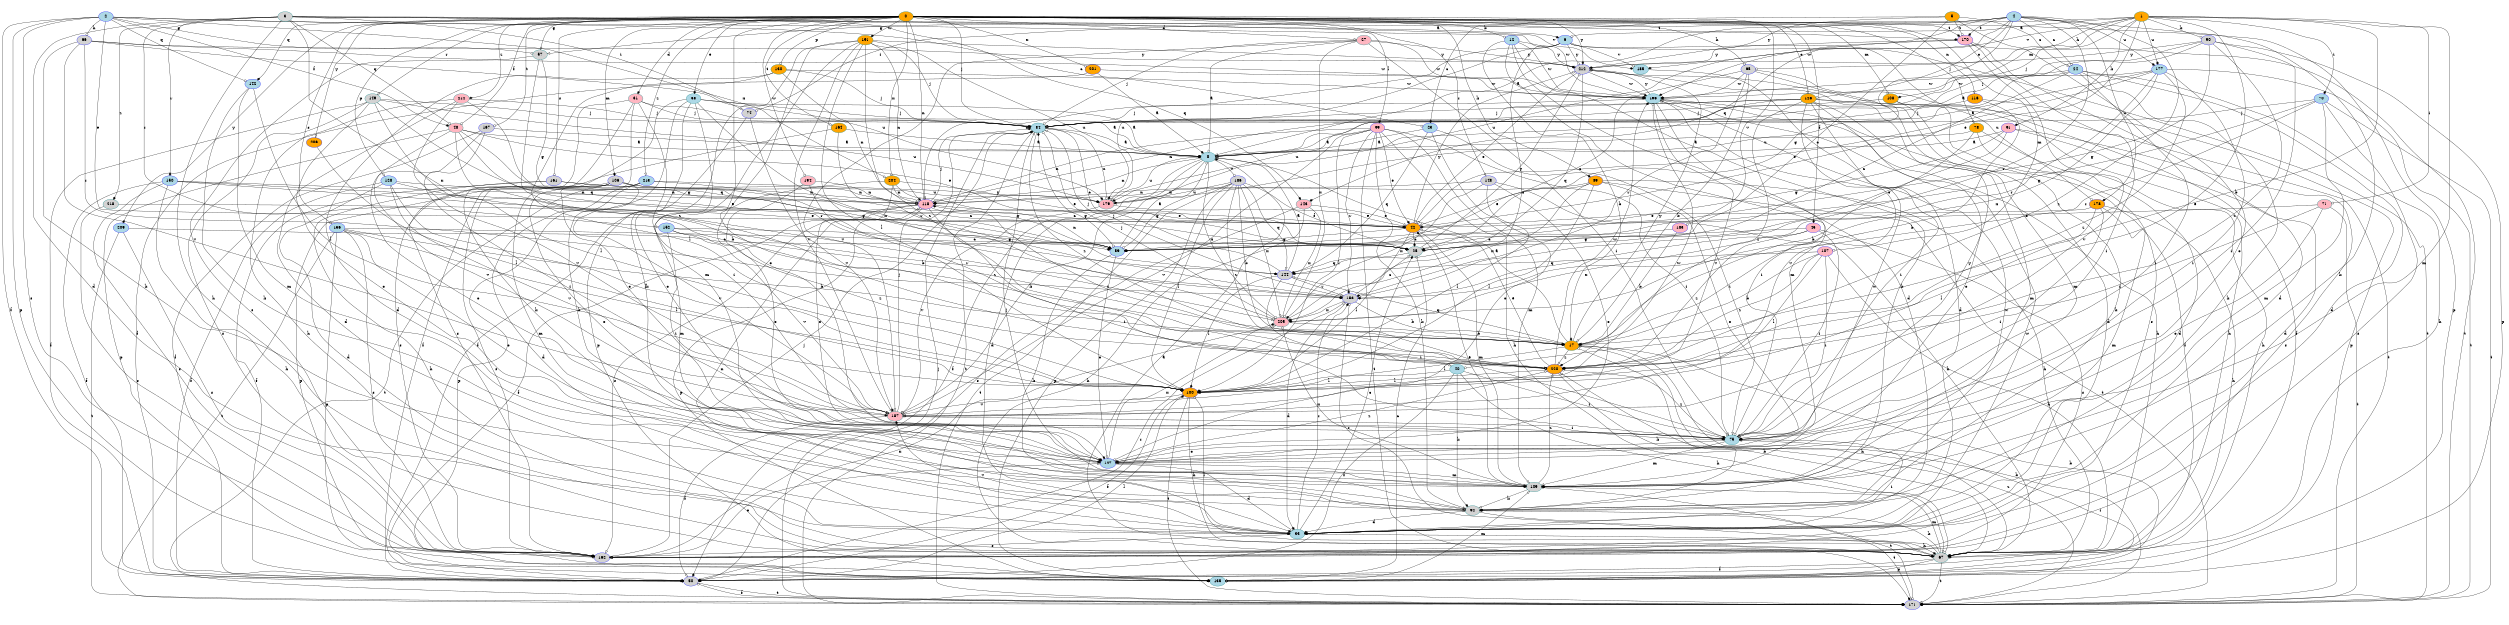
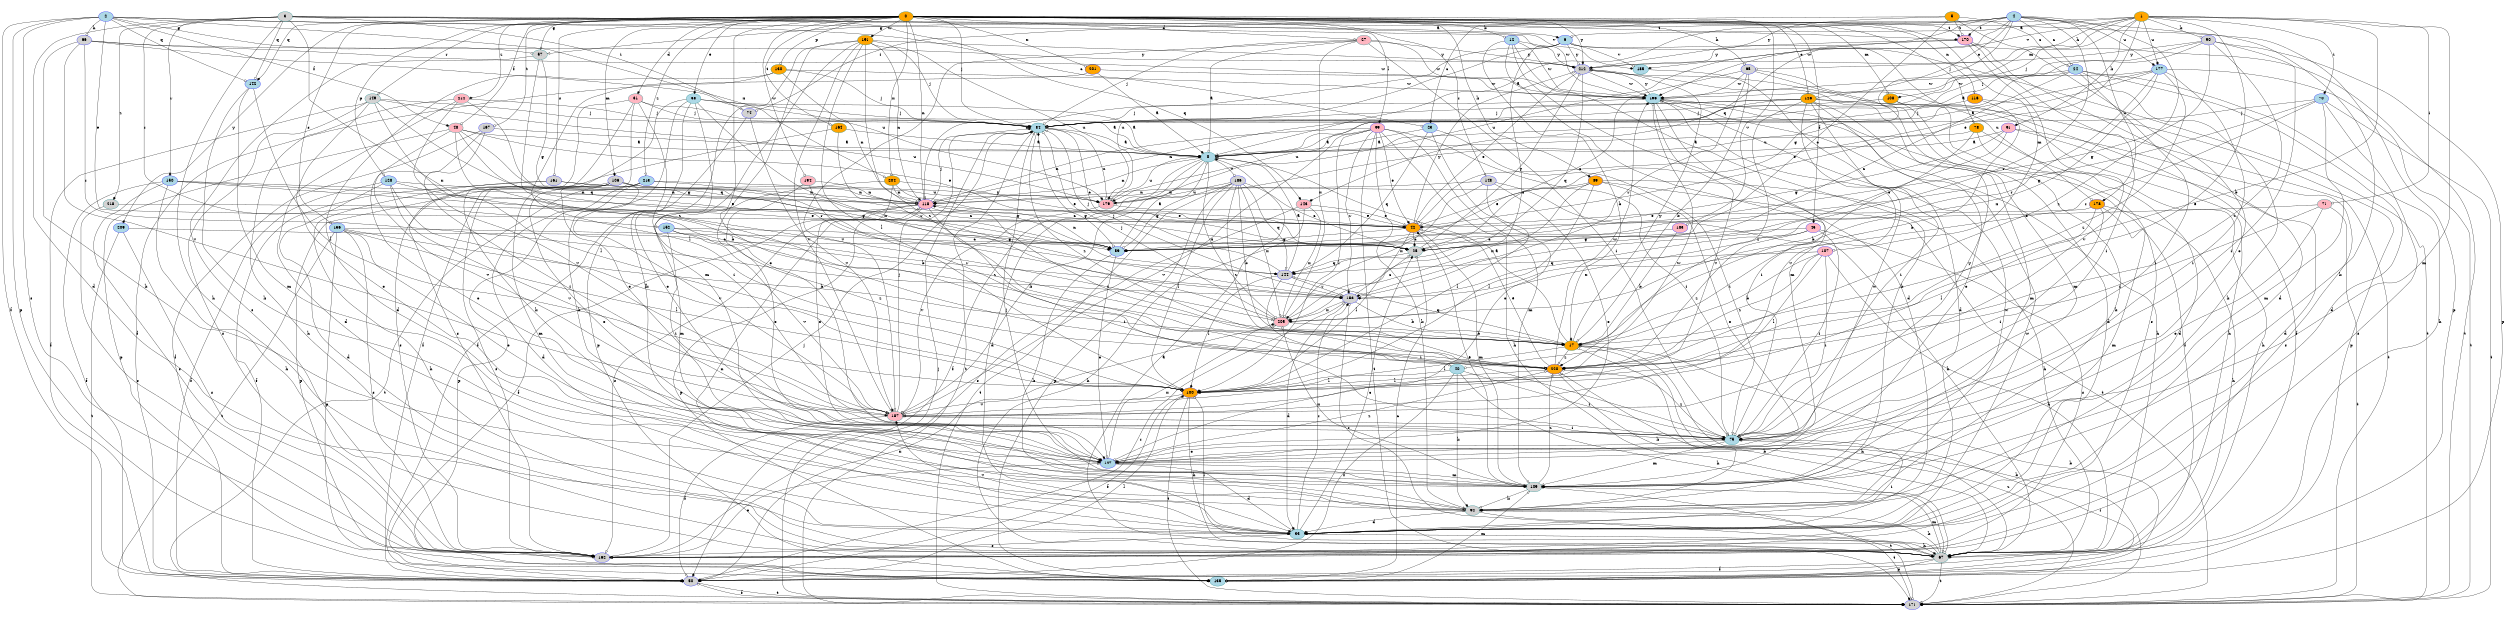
  strict digraph {
    node [color=blue fillcolor=lightblue style=filled]
    edge [arrowhead=odot]
    0 [color=teal fillcolor=orange]
    12
    27 [color=teal fillcolor=lightpink]
    31 [color=teal fillcolor=lightpink]
    38 [color=teal]
    40 [color=teal]
    45 [fillcolor=lightpink]
    48 [color=teal fillcolor=lightpink]
    57 [color=teal fillcolor=lightgrey]
    65 [fillcolor=lightgrey]
    78 [color=teal fillcolor=orange]
    84 [color=teal]
    89 [fillcolor=orange]
    99 [fillcolor=lightpink]
    106 [fillcolor=lightgrey]
    107 [fillcolor=lightpink]
    108 [color=teal fillcolor=orange]
    116 [fillcolor=orange]
    118 [fillcolor=lightpink]
    126 [color=teal fillcolor=orange]
    128
    130 [color=teal fillcolor=orange]
    135 [color=teal]
    142
    148 [fillcolor=lightgrey]
    149 [color=teal fillcolor=lightgrey]
    156
    161 [fillcolor=lightgrey]
    164 [color=teal fillcolor=orange]
    167 [fillcolor=lightgrey]
    170 [fillcolor=lightpink]
    183 [fillcolor=lightpink]
    191 [color=teal fillcolor=orange]
    194 [color=teal fillcolor=lightpink]
    201 [fillcolor=orange]
    204 [color=teal fillcolor=orange]
-   206 [fillcolor=orange]
    209
    212 [fillcolor=lightgrey]
    213
    214 [color=teal fillcolor=lightpink]
    17 [color=teal fillcolor=orange]
    109 [color=teal fillcolor=lightgrey]
    196 [color=teal]
    33 [color=teal]
    92 [color=teal fillcolor=lightgrey]
    205 [color=teal fillcolor=lightpink]
    8 [color=teal]
    187 [color=teal fillcolor=lightpink]
    75 [color=teal]
    162 [fillcolor=lightgrey]
    127
    50 [fillcolor=lightgrey]
    67 [color=teal fillcolor=lightgrey]
    100 [fillcolor=orange]
    59
    220 [fillcolor=orange]
    42 [fillcolor=orange]
    153 [fillcolor=lightgrey]
    25 [color=teal fillcolor=lightgrey]
    171 [fillcolor=lightgrey]
    179 [color=teal fillcolor=lightpink]
    144 [fillcolor=lightgrey]
    1 [color=teal fillcolor=orange]
    6
    70
    71 [color=teal fillcolor=lightpink]
    90 [fillcolor=lightgrey]
    91 [fillcolor=lightpink]
    177
    185 [color=teal]
    178 [fillcolor=orange]
    2
    23
    66 [fillcolor=lightgrey]
    3 [color=teal fillcolor=lightgrey]
    74 [fillcolor=lightgrey]
    143 [color=teal fillcolor=lightpink]
    150
    152
    218 [color=teal fillcolor=lightgrey]
    4
    24
    186 [fillcolor=lightgrey]
    5 [color=teal fillcolor=orange]
    0 -> 12 [label=b]
    0 -> 27 [arrowhead=onormal label=d]
    0 -> 31 [arrowhead=diamond label=d]
    0 -> 38 [arrowhead=diamond label=e]
    0 -> 40 [arrowhead=onormal label=e]
    0 -> 45 [arrowhead=diamond label=f]
    0 -> 48 [label=f]
    0 -> 57 [arrowhead=onormal label=g]
    0 -> 65 [label=h]
    0 -> 78 [arrowhead=onormal label=j]
    0 -> 84 [label=j]
    0 -> 89 [arrowhead=diamond label=k]
    0 -> 99 [arrowhead=diamond label=l]
    0 -> 106 [arrowhead=diamond label=m]
    0 -> 107 [label=m]
    0 -> 108 [label=m]
    0 -> 116 [arrowhead=onormal label=n]
    0 -> 118 [label=n]
    0 -> 126 [arrowhead=onormal label=o]
    0 -> 128 [arrowhead=onormal label=p]
    0 -> 130 [label=p]
    0 -> 135 [label=p]
    0 -> 142 [arrowhead=diamond label=q]
    0 -> 148 [arrowhead=onormal label=r]
    0 -> 149 [arrowhead=onormal label=r]
    0 -> 156 [arrowhead=onormal label=s]
    0 -> 161 [label=s]
    0 -> 164 [arrowhead=onormal label=t]
    0 -> 167 [label=t]
    0 -> 170 [arrowhead=diamond label=t]
    0 -> 183 [label=v]
    0 -> 191 [arrowhead=diamond label=w]
    0 -> 194 [label=w]
    0 -> 201 [label=x]
    0 -> 204 [label=x]
-   0 -> 206 [arrowhead=onormal label=y]
    0 -> 209 [arrowhead=diamond label=y]
    0 -> 212 [arrowhead=diamond label=y]
    0 -> 213 [arrowhead=onormal label=z]
    0 -> 214 [arrowhead=diamond label=z]
    12 -> 212 [arrowhead=diamond label=y]
    12 -> 17 [arrowhead=diamond label=b]
    12 -> 109 [label=m]
    12 -> 196 [label=w]
    12 -> 33 [arrowhead=diamond label=d]
    12 -> 92 [label=k]
    27 -> 84 [label=j]
    27 -> 212 [arrowhead=onormal label=y]
    27 -> 196 [arrowhead=onormal label=w]
    27 -> 205 [label=x]
    27 -> 8 [label=a]
    27 -> 187 [arrowhead=onormal label=v]
    27 -> 75 [label=i]
    31 -> 84 [arrowhead=onormal label=j]
    31 -> 92 [arrowhead=onormal label=k]
    31 -> 8 [arrowhead=diamond label=a]
    31 -> 75 [label=i]
    31 -> 162 [label=s]
    31 -> 127 [label=o]
    38 -> 84 [arrowhead=diamond label=j]
    38 -> 135 [label=p]
    38 -> 92 [label=k]
    38 -> 205 [label=x]
    38 -> 8 [arrowhead=diamond label=a]
    38 -> 127 [arrowhead=diamond label=o]
    38 -> 50 [label=f]
    40 -> 92 [arrowhead=diamond label=k]
    40 -> 75 [arrowhead=onormal label=i]
    40 -> 50 [arrowhead=onormal label=f]
    40 -> 67 [arrowhead=onormal label=h]
    40 -> 100 [arrowhead=onormal label=l]
    45 -> 205 [arrowhead=onormal label=x]
    45 -> 75 [arrowhead=onormal label=i]
    45 -> 162 [arrowhead=onormal label=s]
    45 -> 59 [arrowhead=onormal label=g]
    45 -> 220 [arrowhead=onormal label=z]
    48 -> 135 [label=p]
    48 -> 17 [label=b]
    48 -> 8 [label=a]
    48 -> 187 [label=v]
    48 -> 59 [arrowhead=diamond label=g]
    48 -> 42 [label=e]
    48 -> 153 [arrowhead=diamond label=r]
    57 -> 162 [arrowhead=onormal label=s]
    57 -> 59 [arrowhead=diamond label=g]
    57 -> 220 [arrowhead=onormal label=z]
    65 -> 17 [arrowhead=onormal label=b]
    65 -> 109 [arrowhead=diamond label=m]
    65 -> 196 [arrowhead=onormal label=w]
    65 -> 50 [arrowhead=diamond label=f]
    65 -> 153 [arrowhead=diamond label=r]
    65 -> 25 [label=c]
    78 -> 17 [arrowhead=diamond label=b]
    78 -> 33 [label=d]
    78 -> 8 [label=a]
    78 -> 67 [arrowhead=diamond label=h]
    84 -> 8 [arrowhead=diamond label=a]
    84 -> 220 [label=z]
    84 -> 25 [arrowhead=diamond label=c]
    84 -> 171 [arrowhead=diamond label=t]
    84 -> 179 [label=u]
    89 -> 118 [arrowhead=diamond label=n]
    89 -> 205 [arrowhead=onormal label=x]
    89 -> 127 [arrowhead=onormal label=o]
    89 -> 67 [arrowhead=diamond label=h]
    89 -> 100 [label=l]
    89 -> 42 [arrowhead=onormal label=e]
    89 -> 171 [arrowhead=diamond label=t]
    99 -> 118 [arrowhead=onormal label=n]
    99 -> 109 [arrowhead=onormal label=m]
    99 -> 92 [arrowhead=onormal label=k]
    99 -> 8 [arrowhead=onormal label=a]
    99 -> 187 [label=v]
    99 -> 75 [arrowhead=onormal label=i]
    99 -> 67 [label=h]
    99 -> 100 [arrowhead=diamond label=l]
    99 -> 42 [arrowhead=diamond label=e]
    99 -> 153 [arrowhead=diamond label=r]
    99 -> 171 [arrowhead=diamond label=t]
    106 -> 118 [arrowhead=onormal label=n]
    106 -> 135 [arrowhead=diamond label=p]
    106 -> 109 [arrowhead=diamond label=m]
    106 -> 187 [arrowhead=onormal label=v]
    106 -> 162 [arrowhead=diamond label=s]
    106 -> 127 [arrowhead=onormal label=o]
    106 -> 179 [arrowhead=diamond label=u]
    107 -> 17 [label=b]
    107 -> 75 [label=i]
    107 -> 67 [arrowhead=onormal label=h]
    107 -> 100 [arrowhead=onormal label=l]
    107 -> 220 [arrowhead=diamond label=z]
    107 -> 144 [arrowhead=onormal label=q]
    108 -> 84 [arrowhead=onormal label=j]
    108 -> 92 [arrowhead=onormal label=k]
    108 -> 67 [label=h]
    116 -> 84 [arrowhead=onormal label=j]
    116 -> 135 [label=p]
    116 -> 17 [arrowhead=onormal label=b]
    118 -> 84 [arrowhead=diamond label=j]
    118 -> 135 [arrowhead=diamond label=p]
    118 -> 75 [arrowhead=onormal label=i]
    118 -> 162 [arrowhead=onormal label=s]
    118 -> 50 [arrowhead=diamond label=f]
    118 -> 220 [label=z]
    118 -> 42 [label=e]
    126 -> 84 [label=j]
    126 -> 118 [label=n]
    126 -> 109 [arrowhead=onormal label=m]
    126 -> 33 [arrowhead=onormal label=d]
    126 -> 187 [arrowhead=onormal label=v]
    126 -> 75 [arrowhead=onormal label=i]
    126 -> 127 [arrowhead=onormal label=o]
    126 -> 220 [arrowhead=diamond label=z]
    126 -> 171 [label=t]
    126 -> 179 [arrowhead=diamond label=u]
    128 -> 118 [label=n]
    128 -> 17 [arrowhead=diamond label=b]
    128 -> 33 [arrowhead=diamond label=d]
    128 -> 187 [arrowhead=onormal label=v]
    128 -> 50 [label=f]
    128 -> 100 [label=l]
    130 -> 84 [label=j]
    130 -> 118 [arrowhead=onormal label=n]
    130 -> 196 [arrowhead=onormal label=w]
    130 -> 33 [label=d]
    130 -> 100 [label=l]
    135 -> 17 [label=b]
    135 -> 109 [arrowhead=onormal label=m]
    135 -> 75 [arrowhead=onormal label=i]
    135 -> 25 [label=c]
    142 -> 109 [label=m]
    142 -> 92 [label=k]
    142 -> 100 [arrowhead=onormal label=l]
    148 -> 118 [arrowhead=diamond label=n]
    148 -> 205 [arrowhead=diamond label=x]
    148 -> 127 [arrowhead=diamond label=o]
    148 -> 67 [arrowhead=diamond label=h]
    148 -> 100 [arrowhead=onormal label=l]
    149 -> 84 [arrowhead=onormal label=j]
    149 -> 162 [label=s]
    149 -> 127 [arrowhead=onormal label=o]
    149 -> 50 [label=f]
    149 -> 100 [label=l]
    149 -> 179 [arrowhead=diamond label=u]
    149 -> 144 [arrowhead=diamond label=q]
    156 -> 135 [arrowhead=diamond label=p]
    156 -> 17 [arrowhead=onormal label=b]
    156 -> 162 [arrowhead=diamond label=s]
    156 -> 127 [label=o]
    156 -> 100 [label=l]
    156 -> 25 [arrowhead=diamond label=c]
    156 -> 171 [label=t]
    161 -> 118 [label=n]
    161 -> 50 [label=f]
    161 -> 67 [arrowhead=onormal label=h]
    161 -> 59 [arrowhead=onormal label=g]
    164 -> 8 [label=a]
    164 -> 162 [arrowhead=diamond label=s]
    164 -> 153 [label=r]
    167 -> 8 [label=a]
    167 -> 75 [arrowhead=diamond label=i]
    167 -> 127 [arrowhead=diamond label=o]
    167 -> 50 [arrowhead=onormal label=f]
    170 -> 212 [label=y]
    170 -> 33 [arrowhead=onormal label=d]
    170 -> 187 [arrowhead=onormal label=v]
    170 -> 75 [label=i]
    170 -> 171 [arrowhead=diamond label=t]
    170 -> 179 [arrowhead=onormal label=u]
    183 -> 17 [arrowhead=onormal label=b]
    183 -> 25 [arrowhead=diamond label=c]
    191 -> 84 [label=j]
    191 -> 118 [arrowhead=diamond label=n]
    191 -> 212 [label=y]
    191 -> 109 [label=m]
    191 -> 92 [label=k]
    191 -> 187 [arrowhead=onormal label=v]
    191 -> 127 [arrowhead=diamond label=o]
    191 -> 100 [arrowhead=onormal label=l]
    191 -> 220 [arrowhead=onormal label=z]
    191 -> 179 [arrowhead=diamond label=u]
    194 -> 118 [label=n]
    194 -> 127 [label=o]
    194 -> 220 [label=z]
    201 -> 196 [arrowhead=diamond label=w]
    201 -> 8 [arrowhead=diamond label=a]
    201 -> 50 [arrowhead=onormal label=f]
    204 -> 118 [arrowhead=onormal label=n]
    204 -> 109 [arrowhead=onormal label=m]
    204 -> 127 [arrowhead=diamond label=o]
    204 -> 59 [label=g]
    204 -> 42 [arrowhead=diamond label=e]
-   206 -> 100 [arrowhead=diamond label=l]
    209 -> 162 [arrowhead=onormal label=s]
    209 -> 25 [label=c]
    209 -> 171 [arrowhead=diamond label=t]
    212 -> 196 [arrowhead=diamond label=w]
    212 -> 162 [arrowhead=onormal label=s]
    212 -> 42 [label=e]
    212 -> 144 [arrowhead=diamond label=q]
    213 -> 135 [label=p]
    213 -> 33 [label=d]
    213 -> 25 [arrowhead=diamond label=c]
    213 -> 171 [arrowhead=onormal label=t]
    213 -> 179 [arrowhead=onormal label=y]
    214 -> 84 [arrowhead=onormal label=j]
    214 -> 33 [arrowhead=onormal label=d]
    214 -> 187 [arrowhead=onormal label=v]
    214 -> 67 [arrowhead=diamond label=h]
    214 -> 144 [arrowhead=diamond label=q]
    17 -> 212 [arrowhead=onormal label=y]
    17 -> 8 [label=a]
    17 -> 67 [arrowhead=onormal label=h]
    17 -> 100 [arrowhead=diamond label=l]
    17 -> 220 [arrowhead=onormal label=z]
    17 -> 144 [arrowhead=onormal label=q]
    109 -> 84 [arrowhead=onormal label=j]
    109 -> 92 [arrowhead=onormal label=k]
    109 -> 205 [label=x]
    109 -> 220 [arrowhead=onormal label=z]
    109 -> 42 [arrowhead=diamond label=e]
    109 -> 171 [label=t]
    196 -> 84 [label=j]
    196 -> 212 [label=y]
    196 -> 187 [label=v]
    196 -> 75 [label=i]
    196 -> 50 [arrowhead=diamond label=f]
    196 -> 67 [label=h]
    33 -> 118 [arrowhead=onormal label=n]
    33 -> 187 [arrowhead=diamond label=v]
    33 -> 75 [label=i]
    33 -> 162 [label=s]
    33 -> 67 [arrowhead=diamond label=h]
    33 -> 153 [arrowhead=diamond label=r]
    33 -> 25 [arrowhead=diamond label=c]
    92 -> 196 [arrowhead=onormal label=w]
    92 -> 33 [arrowhead=diamond label=d]
    92 -> 171 [label=t]
    205 -> 84 [arrowhead=diamond label=j]
    205 -> 17 [arrowhead=diamond label=b]
    8 -> 118 [arrowhead=diamond label=n]
    8 -> 33 [arrowhead=diamond label=d]
    8 -> 205 [label=x]
    8 -> 187 [label=k]
    8 -> 50 [arrowhead=diamond label=f]
    8 -> 179 [label=u]
    8 -> 186 [label=v]
    187 -> 84 [label=j]
    187 -> 196 [label=w]
    187 -> 75 [label=i]
    187 -> 50 [arrowhead=onormal label=f]
    75 -> 212 [label=y]
    75 -> 109 [arrowhead=onormal label=m]
    75 -> 127 [label=o]
    75 -> 220 [label=z]
    162 -> 84 [arrowhead=diamond label=j]
    162 -> 196 [arrowhead=onormal label=w]
    162 -> 127 [arrowhead=onormal label=o]
    127 -> 109 [arrowhead=onormal label=m]
    127 -> 196 [label=w]
    127 -> 33 [label=d]
    127 -> 205 [arrowhead=diamond label=x]
    127 -> 220 [arrowhead=onormal label=z]
    50 -> 205 [arrowhead=onormal label=x]
    50 -> 100 [arrowhead=diamond label=l]
    50 -> 153 [arrowhead=onormal label=r]
    50 -> 171 [arrowhead=diamond label=t]
    67 -> 135 [label=p]
    67 -> 17 [label=b]
    67 -> 109 [label=m]
    67 -> 92 [label=k]
    67 -> 8 [arrowhead=diamond label=a]
    67 -> 50 [label=f]
    67 -> 100 [label=l]
    67 -> 153 [label=r]
    67 -> 171 [arrowhead=onormal label=t]
    100 -> 187 [arrowhead=onormal label=v]
    100 -> 50 [arrowhead=diamond label=f]
    100 -> 67 [label=h]
    100 -> 171 [arrowhead=diamond label=t]
    59 -> 118 [arrowhead=diamond label=n]
    59 -> 92 [arrowhead=onormal label=k]
    59 -> 8 [label=a]
    59 -> 127 [arrowhead=onormal label=o]
    220 -> 196 [arrowhead=diamond label=w]
    220 -> 92 [arrowhead=diamond label=k]
    220 -> 100 [label=l]
    220 -> 42 [arrowhead=onormal label=e]
    42 -> 212 [arrowhead=onormal label=y]
    42 -> 109 [label=m]
    42 -> 100 [label=l]
    42 -> 59 [label=g]
    42 -> 25 [arrowhead=diamond label=c]
    153 -> 84 [label=j]
    153 -> 17 [arrowhead=onormal label=b]
    153 -> 33 [arrowhead=diamond label=d]
    153 -> 205 [arrowhead=diamond label=x]
    153 -> 25 [arrowhead=onormal label=c]
    25 -> 212 [label=y]
    25 -> 144 [arrowhead=diamond label=q]
    171 -> 84 [arrowhead=onormal label=j]
    171 -> 17 [label=b]
    171 -> 50 [label=f]
    171 -> 220 [arrowhead=onormal label=z]
    179 -> 187 [label=v]
    179 -> 42 [label=e]
    144 -> 84 [arrowhead=onormal label=j]
    144 -> 8 [arrowhead=onormal label=a]
    144 -> 75 [arrowhead=diamond label=i]
    144 -> 100 [arrowhead=diamond label=l]
    144 -> 153 [arrowhead=onormal label=r]
    1 -> 40 [label=e]
    1 -> 57 [arrowhead=onormal label=g]
    1 -> 65 [label=h]
    1 -> 84 [label=j]
    1 -> 108 [arrowhead=diamond label=m]
    1 -> 17 [label=b]
    1 -> 109 [arrowhead=diamond label=m]
    1 -> 42 [label=e]
    1 -> 6 [label=a]
    1 -> 70 [arrowhead=diamond label=i]
    1 -> 71 [label=i]
    1 -> 90 [label=k]
    1 -> 91 [arrowhead=diamond label=k]
    1 -> 177 [arrowhead=diamond label=u]
    1 -> 185 [arrowhead=diamond label=v]
    6 -> 118 [arrowhead=onormal label=n]
    6 -> 212 [label=y]
    6 -> 205 [label=x]
    6 -> 171 [arrowhead=onormal label=t]
    6 -> 179 [label=u]
    6 -> 185 [label=v]
    6 -> 178 [label=u]
    70 -> 84 [arrowhead=onormal label=j]
    70 -> 109 [arrowhead=onormal label=m]
    70 -> 162 [label=s]
    70 -> 59 [label=g]
    70 -> 153 [arrowhead=diamond label=r]
    70 -> 171 [arrowhead=diamond label=t]
    71 -> 127 [arrowhead=onormal label=o]
    71 -> 220 [label=z]
    71 -> 42 [label=e]
    71 -> 171 [arrowhead=diamond label=t]
    90 -> 84 [arrowhead=onormal label=j]
    90 -> 135 [label=p]
    90 -> 212 [label=y]
    90 -> 8 [arrowhead=onormal label=a]
    90 -> 75 [arrowhead=diamond label=i]
    90 -> 59 [label=g]
    90 -> 220 [arrowhead=onormal label=z]
    91 -> 33 [arrowhead=onormal label=d]
    91 -> 8 [label=a]
    91 -> 162 [arrowhead=onormal label=s]
    91 -> 59 [arrowhead=diamond label=g]
    91 -> 25 [label=c]
    177 -> 196 [arrowhead=diamond label=w]
    177 -> 205 [arrowhead=diamond label=x]
    177 -> 8 [label=a]
    177 -> 75 [arrowhead=diamond label=i]
    177 -> 220 [arrowhead=onormal label=z]
    177 -> 42 [arrowhead=onormal label=e]
    177 -> 153 [arrowhead=onormal label=r]
    177 -> 171 [label=t]
    185 -> 33 [label=d]
    178 -> 109 [label=m]
    178 -> 75 [label=i]
    178 -> 67 [arrowhead=onormal label=h]
    178 -> 100 [label=l]
    178 -> 42 [arrowhead=diamond label=e]
    2 -> 48 [arrowhead=diamond label=f]
    2 -> 57 [label=g]
    2 -> 135 [label=p]
    2 -> 142 [label=q]
    2 -> 204 [arrowhead=onormal label=x]
    2 -> 196 [arrowhead=diamond label=w]
    2 -> 162 [label=s]
    2 -> 50 [arrowhead=diamond label=f]
    2 -> 42 [arrowhead=diamond label=e]
    2 -> 23 [label=c]
    2 -> 66 [label=h]
    23 -> 8 [arrowhead=onormal label=a]
    23 -> 75 [arrowhead=onormal label=i]
    23 -> 127 [label=o]
    23 -> 144 [label=q]
    66 -> 212 [label=y]
    66 -> 196 [arrowhead=onormal label=w]
    66 -> 92 [label=k]
    66 -> 187 [arrowhead=diamond label=v]
    66 -> 153 [arrowhead=diamond label=r]
    66 -> 179 [arrowhead=diamond label=u]
-   3 -> 48 [label=q]
+   3 -> 142 [label=q]
    3 -> 170 [arrowhead=diamond label=t]
    3 -> 33 [label=d]
    3 -> 205 [arrowhead=onormal label=x]
    3 -> 67 [arrowhead=diamond label=h]
    3 -> 6 [arrowhead=diamond label=a]
    3 -> 185 [arrowhead=diamond label=v]
    3 -> 74 [arrowhead=onormal label=i]
    3 -> 143 [arrowhead=diamond label=q]
    3 -> 150 [arrowhead=diamond label=r]
    3 -> 152 [arrowhead=onormal label=r]
    3 -> 218 [arrowhead=diamond label=z]
    74 -> 187 [arrowhead=diamond label=v]
    74 -> 50 [label=f]
    143 -> 205 [label=x]
    143 -> 162 [arrowhead=onormal label=s]
    143 -> 67 [arrowhead=onormal label=h]
    143 -> 42 [arrowhead=onormal label=e]
    150 -> 118 [arrowhead=onormal label=n]
    150 -> 162 [arrowhead=diamond label=s]
    150 -> 50 [arrowhead=onormal label=f]
    150 -> 67 [label=h]
    150 -> 59 [arrowhead=onormal label=g]
    150 -> 25 [arrowhead=onormal label=c]
    152 -> 187 [label=v]
    152 -> 75 [arrowhead=diamond label=i]
    152 -> 59 [arrowhead=diamond label=g]
    152 -> 220 [label=z]
    152 -> 153 [label=r]
    218 -> 162 [label=s]
    218 -> 42 [arrowhead=onormal label=e]
    4 -> 126 [label=o]
    4 -> 170 [arrowhead=diamond label=t]
    4 -> 196 [arrowhead=diamond label=w]
    4 -> 92 [arrowhead=diamond label=k]
    4 -> 8 [arrowhead=onormal label=a]
    4 -> 59 [arrowhead=diamond label=g]
    4 -> 220 [arrowhead=diamond label=z]
    4 -> 153 [arrowhead=onormal label=r]
    4 -> 177 [arrowhead=diamond label=u]
    4 -> 178 [arrowhead=diamond label=u]
    4 -> 23 [arrowhead=diamond label=c]
    4 -> 143 [arrowhead=diamond label=q]
    4 -> 24 [label=c]
    24 -> 196 [arrowhead=diamond label=w]
    24 -> 33 [arrowhead=onormal label=d]
    24 -> 92 [arrowhead=onormal label=k]
    24 -> 75 [arrowhead=diamond label=i]
    24 -> 67 [label=h]
    24 -> 25 [arrowhead=onormal label=c]
    24 -> 179 [arrowhead=diamond label=u]
    186 -> 135 [arrowhead=onormal label=p]
    186 -> 17 [label=b]
    186 -> 205 [arrowhead=onormal label=x]
    186 -> 100 [arrowhead=diamond label=l]
    186 -> 59 [label=g]
    186 -> 220 [label=z]
-   186 -> 25 [arrowhead=diamond label=f]
+   186 -> 25 [arrowhead=diamond label=c]
    186 -> 171 [arrowhead=onormal label=t]
    186 -> 179 [label=u]
    186 -> 144 [arrowhead=onormal label=q]
    5 -> 170 [label=t]
    5 -> 212 [arrowhead=diamond label=y]
    5 -> 127 [label=o]
    5 -> 25 [arrowhead=diamond label=c]
    5 -> 74 [label=i]
    5 -> 24 [arrowhead=onormal label=c]
  }
